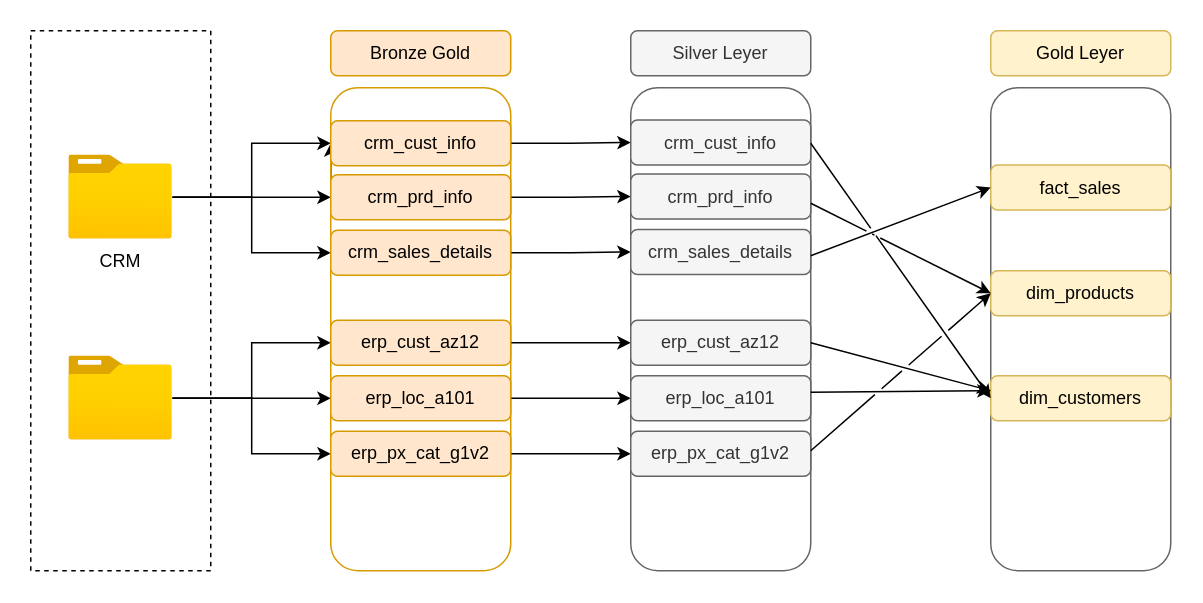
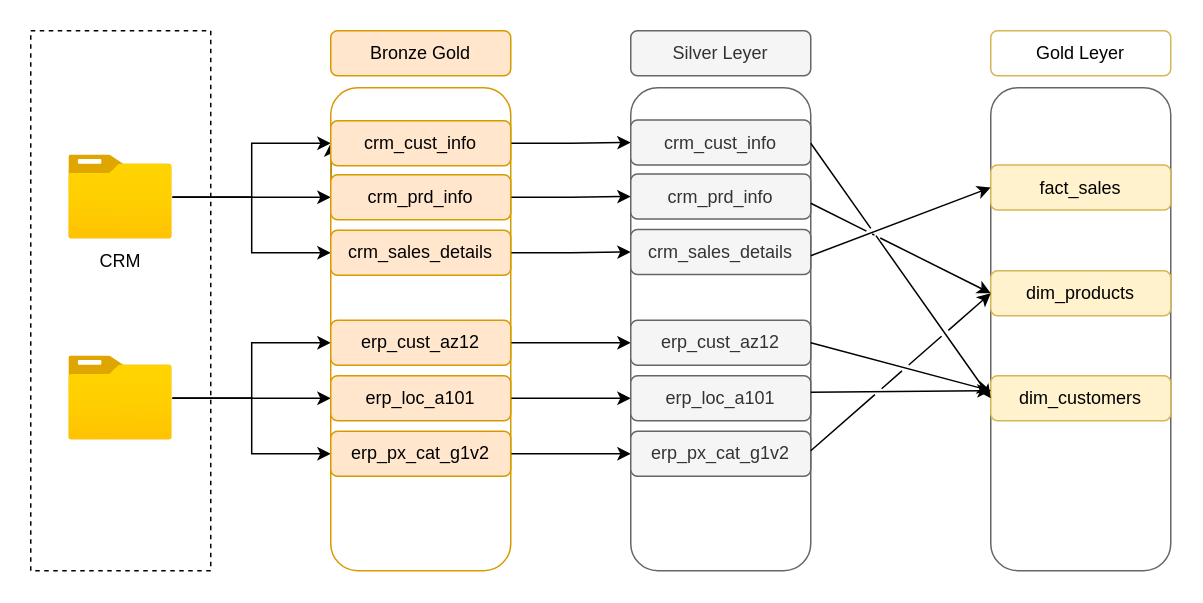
  <mxCell id="0" />
  <mxCell id="1" parent="0" />
  <mxCell id="2" value="" style="rounded=0;whiteSpace=wrap;html=1;dashed=1;fillColor=none;strokeWidth=1;perimeterSpacing=0;" parent="1" vertex="1"><mxGeometry x="20" y="20" width="120" height="360" as="geometry" /></mxCell>
  <mxCell id="3" style="edgeStyle=orthogonalEdgeStyle;rounded=0;orthogonalLoop=1;jettySize=auto;html=1;entryX=0;entryY=0.5;entryDx=0;entryDy=0;exitX=0;exitY=0.5;exitDx=0;exitDy=0;" parent="1" source="20" target="24" edge="1"><mxGeometry relative="1" as="geometry" /></mxCell>
  <mxCell id="4" value="" style="edgeStyle=orthogonalEdgeStyle;rounded=0;orthogonalLoop=1;jettySize=auto;html=1;" parent="1" source="7" target="24" edge="1"><mxGeometry relative="1" as="geometry" /></mxCell>
  <mxCell id="5" style="edgeStyle=orthogonalEdgeStyle;rounded=0;orthogonalLoop=1;jettySize=auto;html=1;entryX=0;entryY=0.5;entryDx=0;entryDy=0;" parent="1" source="7" target="20" edge="1"><mxGeometry relative="1" as="geometry" /></mxCell>
  <mxCell id="6" style="edgeStyle=orthogonalEdgeStyle;rounded=0;orthogonalLoop=1;jettySize=auto;html=1;entryX=0;entryY=0.5;entryDx=0;entryDy=0;" parent="1" source="7" target="18" edge="1"><mxGeometry relative="1" as="geometry" /></mxCell>
  <mxCell id="7" value="" style="image;aspect=fixed;html=1;points=[];align=center;fontSize=12;image=img/lib/azure2/general/Folder_Blank.svg;" parent="1" vertex="1"><mxGeometry x="45.5" y="103" width="69" height="56.0" as="geometry" /></mxCell>
  <mxCell id="8" style="edgeStyle=orthogonalEdgeStyle;rounded=0;orthogonalLoop=1;jettySize=auto;html=1;entryX=0;entryY=0.5;entryDx=0;entryDy=0;" parent="1" source="11" target="26" edge="1"><mxGeometry relative="1" as="geometry" /></mxCell>
  <mxCell id="9" style="edgeStyle=orthogonalEdgeStyle;rounded=0;orthogonalLoop=1;jettySize=auto;html=1;entryX=0;entryY=0.5;entryDx=0;entryDy=0;" parent="1" source="11" target="22" edge="1"><mxGeometry relative="1" as="geometry" /></mxCell>
  <mxCell id="10" style="edgeStyle=orthogonalEdgeStyle;rounded=0;orthogonalLoop=1;jettySize=auto;html=1;entryX=0;entryY=0.5;entryDx=0;entryDy=0;" parent="1" source="11" target="28" edge="1"><mxGeometry relative="1" as="geometry" /></mxCell>
  <mxCell id="11" value="" style="image;aspect=fixed;html=1;points=[];align=center;fontSize=12;image=img/lib/azure2/general/Folder_Blank.svg;" parent="1" vertex="1"><mxGeometry x="45.5" y="237" width="69" height="56.0" as="geometry" /></mxCell>
  <mxCell id="12" value="CRM&lt;span style=&quot;color: rgba(0, 0, 0, 0); font-family: monospace; font-size: 0px; text-align: start; text-wrap-mode: nowrap;&quot;&gt;%3CmxGraphModel%3E%3Croot%3E%3CmxCell%20id%3D%220%22%2F%3E%3CmxCell%20id%3D%221%22%20parent%3D%220%22%2F%3E%3CmxCell%20id%3D%222%22%20value%3D%22%22%20style%3D%22image%3Baspect%3Dfixed%3Bhtml%3D1%3Bpoints%3D%5B%5D%3Balign%3Dcenter%3BfontSize%3D12%3Bimage%3Dimg%2Flib%2Fazure2%2Fgeneral%2FFolder_Blank.svg%3B%22%20vertex%3D%221%22%20parent%3D%221%22%3E%3CmxGeometry%20x%3D%2265.5%22%20y%3D%22150%22%20width%3D%2269%22%20height%3D%2256.0%22%20as%3D%22geometry%22%2F%3E%3C%2FmxCell%3E%3C%2Froot%3E%3C%2FmxGraphModel%3E&lt;/span&gt;" style="text;html=1;align=center;verticalAlign=middle;whiteSpace=wrap;rounded=0;" parent="1" vertex="1"><mxGeometry x="50" y="159" width="60" height="30" as="geometry" /></mxCell>
  <mxCell id="13" value="" style="rounded=1;whiteSpace=wrap;html=1;fillColor=none;strokeWidth=1;perimeterSpacing=0;strokeColor=#d79b00;" parent="1" vertex="1"><mxGeometry x="220" y="58" width="120" height="322" as="geometry" /></mxCell>
  <mxCell id="14" value="" style="rounded=1;whiteSpace=wrap;html=1;fillColor=none;strokeWidth=1;perimeterSpacing=0;strokeColor=#666666;fontColor=#333333;" parent="1" vertex="1"><mxGeometry x="420" y="58" width="120" height="322" as="geometry" /></mxCell>
  <mxCell id="15" value="Bronze Gold" style="rounded=1;whiteSpace=wrap;html=1;fillColor=#ffe6cc;strokeWidth=1;perimeterSpacing=0;strokeColor=#d79b00;" parent="1" vertex="1"><mxGeometry x="220" y="20" width="120" height="30" as="geometry" /></mxCell>
  <mxCell id="16" value="Silver Leyer" style="rounded=1;whiteSpace=wrap;html=1;fillColor=#f5f5f5;strokeWidth=1;perimeterSpacing=0;strokeColor=#666666;fontColor=#333333;" parent="1" vertex="1"><mxGeometry x="420" y="20" width="120" height="30" as="geometry" /></mxCell>
  <mxCell id="17" style="edgeStyle=orthogonalEdgeStyle;rounded=0;orthogonalLoop=1;jettySize=auto;html=1;entryX=0;entryY=0.5;entryDx=0;entryDy=0;" parent="1" source="18" target="29" edge="1"><mxGeometry relative="1" as="geometry" /></mxCell>
  <mxCell id="18" value="crm_sales_details" style="rounded=1;whiteSpace=wrap;html=1;fillColor=#ffe6cc;strokeWidth=1;perimeterSpacing=0;strokeColor=#d79b00;" parent="1" vertex="1"><mxGeometry x="220" y="153" width="120" height="30" as="geometry" /></mxCell>
  <mxCell id="19" style="edgeStyle=orthogonalEdgeStyle;rounded=0;orthogonalLoop=1;jettySize=auto;html=1;entryX=0;entryY=0.5;entryDx=0;entryDy=0;" parent="1" source="20" target="30" edge="1"><mxGeometry relative="1" as="geometry" /></mxCell>
  <mxCell id="20" value="crm_prd_info" style="rounded=1;whiteSpace=wrap;html=1;fillColor=#ffe6cc;strokeWidth=1;perimeterSpacing=0;strokeColor=#d79b00;" parent="1" vertex="1"><mxGeometry x="220" y="116" width="120" height="30" as="geometry" /></mxCell>
  <mxCell id="21" style="edgeStyle=orthogonalEdgeStyle;rounded=0;orthogonalLoop=1;jettySize=auto;html=1;entryX=0;entryY=0.5;entryDx=0;entryDy=0;" parent="1" source="22" target="32" edge="1"><mxGeometry relative="1" as="geometry" /></mxCell>
  <mxCell id="22" value="erp_cust_az12" style="rounded=1;whiteSpace=wrap;html=1;fillColor=#ffe6cc;strokeWidth=1;perimeterSpacing=0;strokeColor=#d79b00;" parent="1" vertex="1"><mxGeometry x="220" y="213" width="120" height="30" as="geometry" /></mxCell>
  <mxCell id="23" style="edgeStyle=orthogonalEdgeStyle;rounded=0;orthogonalLoop=1;jettySize=auto;html=1;entryX=0;entryY=0.5;entryDx=0;entryDy=0;" parent="1" source="24" target="31" edge="1"><mxGeometry relative="1" as="geometry" /></mxCell>
  <mxCell id="24" value="crm_cust_info" style="rounded=1;whiteSpace=wrap;html=1;fillColor=#ffe6cc;strokeWidth=1;perimeterSpacing=0;strokeColor=#d79b00;" parent="1" vertex="1"><mxGeometry x="220" y="80" width="120" height="30" as="geometry" /></mxCell>
  <mxCell id="25" style="edgeStyle=orthogonalEdgeStyle;rounded=0;orthogonalLoop=1;jettySize=auto;html=1;" parent="1" source="26" target="33" edge="1"><mxGeometry relative="1" as="geometry" /></mxCell>
  <mxCell id="26" value="erp_loc_a101" style="rounded=1;whiteSpace=wrap;html=1;fillColor=#ffe6cc;strokeWidth=1;perimeterSpacing=0;strokeColor=#d79b00;" parent="1" vertex="1"><mxGeometry x="220" y="250" width="120" height="30" as="geometry" /></mxCell>
  <mxCell id="27" style="edgeStyle=orthogonalEdgeStyle;rounded=0;orthogonalLoop=1;jettySize=auto;html=1;entryX=0;entryY=0.5;entryDx=0;entryDy=0;" parent="1" source="28" target="34" edge="1"><mxGeometry relative="1" as="geometry" /></mxCell>
  <mxCell id="28" value="erp_px_cat_g1v2" style="rounded=1;whiteSpace=wrap;html=1;fillColor=#ffe6cc;strokeWidth=1;perimeterSpacing=0;strokeColor=#d79b00;" parent="1" vertex="1"><mxGeometry x="220" y="287" width="120" height="30" as="geometry" /></mxCell>
  <mxCell id="29" value="crm_sales_details" style="rounded=1;whiteSpace=wrap;html=1;fillColor=#f5f5f5;strokeWidth=1;perimeterSpacing=0;strokeColor=#666666;fontColor=#333333;" parent="1" vertex="1"><mxGeometry x="420" y="152.5" width="120" height="30" as="geometry" /></mxCell>
  <mxCell id="30" value="crm_prd_info" style="rounded=1;whiteSpace=wrap;html=1;fillColor=#f5f5f5;strokeWidth=1;perimeterSpacing=0;strokeColor=#666666;fontColor=#333333;" parent="1" vertex="1"><mxGeometry x="420" y="115.5" width="120" height="30" as="geometry" /></mxCell>
  <mxCell id="31" value="crm_cust_info" style="rounded=1;whiteSpace=wrap;html=1;fillColor=#f5f5f5;strokeWidth=1;perimeterSpacing=0;strokeColor=#666666;fontColor=#333333;" parent="1" vertex="1"><mxGeometry x="420" y="79.5" width="120" height="30" as="geometry" /></mxCell>
  <mxCell id="32" value="erp_cust_az12" style="rounded=1;whiteSpace=wrap;html=1;fillColor=#f5f5f5;strokeWidth=1;perimeterSpacing=0;strokeColor=#666666;fontColor=#333333;" parent="1" vertex="1"><mxGeometry x="420" y="213" width="120" height="30" as="geometry" /></mxCell>
  <mxCell id="33" value="erp_loc_a101" style="rounded=1;whiteSpace=wrap;html=1;fillColor=#f5f5f5;strokeWidth=1;perimeterSpacing=0;strokeColor=#666666;fontColor=#333333;" parent="1" vertex="1"><mxGeometry x="420" y="250" width="120" height="30" as="geometry" /></mxCell>
  <mxCell id="34" value="erp_px_cat_g1v2" style="rounded=1;whiteSpace=wrap;html=1;fillColor=#f5f5f5;strokeWidth=1;perimeterSpacing=0;strokeColor=#666666;fontColor=#333333;" parent="1" vertex="1"><mxGeometry x="420" y="287" width="120" height="30" as="geometry" /></mxCell>
  <mxCell id="35" value="" style="rounded=1;whiteSpace=wrap;html=1;fillColor=none;strokeWidth=1;perimeterSpacing=0;strokeColor=#666666;fontColor=#333333;" vertex="1" parent="1"><mxGeometry x="660" y="58" width="120" height="322" as="geometry" /></mxCell>
- <mxCell id="36" value="Gold Leyer" style="rounded=1;whiteSpace=wrap;html=1;fillColor=#fff2cc;strokeWidth=1;perimeterSpacing=0;strokeColor=#d6b656;" vertex="1" parent="1"><mxGeometry x="660" y="20" width="120" height="30" as="geometry" /></mxCell>
+ <mxCell id="36" value="Gold Leyer" style="rounded=1;whiteSpace=wrap;html=1;fillColor=#ffffff;strokeWidth=1;perimeterSpacing=0;strokeColor=#d6b656;" vertex="1" parent="1"><mxGeometry x="660" y="20" width="120" height="30" as="geometry" /></mxCell>
  <mxCell id="37" value="dim_customers" style="rounded=1;whiteSpace=wrap;html=1;fillColor=#fff2cc;strokeWidth=1;perimeterSpacing=0;strokeColor=#d6b656;" vertex="1" parent="1"><mxGeometry x="660" y="250" width="120" height="30" as="geometry" /></mxCell>
  <mxCell id="38" value="dim_products" style="rounded=1;whiteSpace=wrap;html=1;fillColor=#fff2cc;strokeWidth=1;perimeterSpacing=0;strokeColor=#d6b656;" vertex="1" parent="1"><mxGeometry x="660" y="180" width="120" height="30" as="geometry" /></mxCell>
  <mxCell id="39" value="fact_sales" style="rounded=1;whiteSpace=wrap;html=1;fillColor=#fff2cc;strokeWidth=1;perimeterSpacing=0;strokeColor=#d6b656;" vertex="1" parent="1"><mxGeometry x="660" y="109.5" width="120" height="30" as="geometry" /></mxCell>
  <mxCell id="40" value="" style="endArrow=classic;html=1;rounded=0;entryX=0;entryY=0.5;entryDx=0;entryDy=0;jumpStyle=gap;" edge="1" parent="1" target="39"><mxGeometry width="50" height="50" relative="1" as="geometry"><mxPoint x="540" y="170" as="sourcePoint" /><mxPoint x="590" y="120" as="targetPoint" /></mxGeometry></mxCell>
  <mxCell id="41" value="" style="endArrow=classic;html=1;rounded=0;entryX=0;entryY=0.5;entryDx=0;entryDy=0;jumpStyle=gap;" edge="1" parent="1" target="37"><mxGeometry width="50" height="50" relative="1" as="geometry"><mxPoint x="540" y="95" as="sourcePoint" /><mxPoint x="660" y="50" as="targetPoint" /></mxGeometry></mxCell>
  <mxCell id="42" value="" style="endArrow=classic;html=1;rounded=0;jumpStyle=gap;" edge="1" parent="1"><mxGeometry width="50" height="50" relative="1" as="geometry"><mxPoint x="540" y="228" as="sourcePoint" /><mxPoint x="660" y="260" as="targetPoint" /></mxGeometry></mxCell>
  <mxCell id="43" value="" style="endArrow=classic;html=1;rounded=0;jumpStyle=gap;" edge="1" parent="1"><mxGeometry width="50" height="50" relative="1" as="geometry"><mxPoint x="540" y="261" as="sourcePoint" /><mxPoint x="660" y="260" as="targetPoint" /></mxGeometry></mxCell>
  <mxCell id="44" value="" style="endArrow=classic;html=1;rounded=0;entryX=0;entryY=0.5;entryDx=0;entryDy=0;jumpStyle=gap;" edge="1" parent="1" target="38"><mxGeometry width="50" height="50" relative="1" as="geometry"><mxPoint x="540" y="135" as="sourcePoint" /><mxPoint x="660" y="90" as="targetPoint" /></mxGeometry></mxCell>
  <mxCell id="45" value="" style="endArrow=classic;html=1;rounded=0;entryX=0;entryY=0.5;entryDx=0;entryDy=0;jumpStyle=gap;" edge="1" parent="1" target="38"><mxGeometry width="50" height="50" relative="1" as="geometry"><mxPoint x="540" y="300" as="sourcePoint" /><mxPoint x="660" y="360" as="targetPoint" /></mxGeometry></mxCell>
